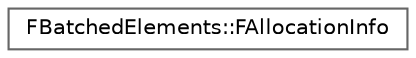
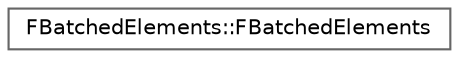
  digraph {
    rankdir=LR
-   n1 [color=grey40 fillcolor=white fontname=Helvetica fontsize=10 height=0.2 label="FBatchedElements::FAllocationInfo" shape=box style=filled width=0.4]
+   n1 [color=grey40 fillcolor=white fontname=Helvetica fontsize=10 height=0.2 label="FBatchedElements::FBatchedElements" shape=box style=filled width=0.4]
  }
